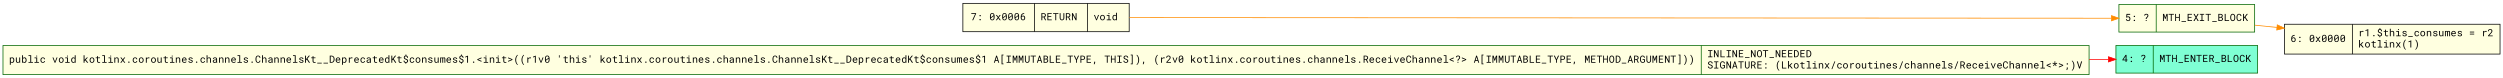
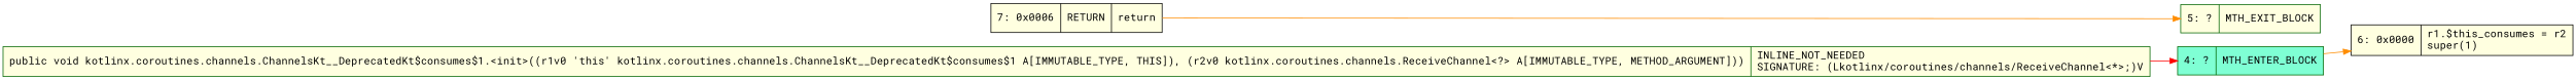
  digraph {
    fontname="Roboto Mono"
    rankdir=LR
    node [color=darkgreen fillcolor=lightyellow fontname="Roboto Mono" shape=record style=filled]
    edge [color=darkorange fontname="Roboto Mono" style=solid]
    n1 [fillcolor=aquamarine label="{4\:\ ?|MTH_ENTER_BLOCK\l}"]
-   n2 [color=black label="{6\:\ 0x0000|r1.$this_consumes = r2\lkotlinx(1)\l}"]
-   n3 [color=black label="{7\:\ 0x0006|RETURN\l|void\l}"]
+   n2 [color=black label="{6\:\ 0x0000|r1.$this_consumes = r2\lsuper(1)\l}"]
+   n3 [color=black label="{7\:\ 0x0006|RETURN\l|return\l}"]
    n4 [label="{5\:\ ?|MTH_EXIT_BLOCK\l}"]
    n5 [label="{public void kotlinx.coroutines.channels.ChannelsKt__DeprecatedKt$consumes$1.\<init\>((r1v0 'this' kotlinx.coroutines.channels.ChannelsKt__DeprecatedKt$consumes$1 A[IMMUTABLE_TYPE, THIS]), (r2v0 kotlinx.coroutines.channels.ReceiveChannel\<?\> A[IMMUTABLE_TYPE, METHOD_ARGUMENT]))  | INLINE_NOT_NEEDED\lSIGNATURE: (Lkotlinx\/coroutines\/channels\/ReceiveChannel\<*\>;)V\l}"]
-   n4 -> n2
+   n1 -> n2
    n3 -> n4
    n5 -> n1 [color=red]
  }
